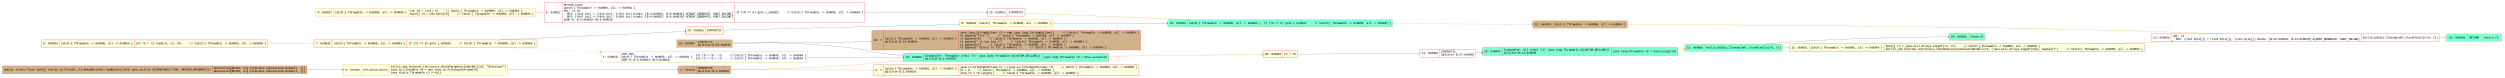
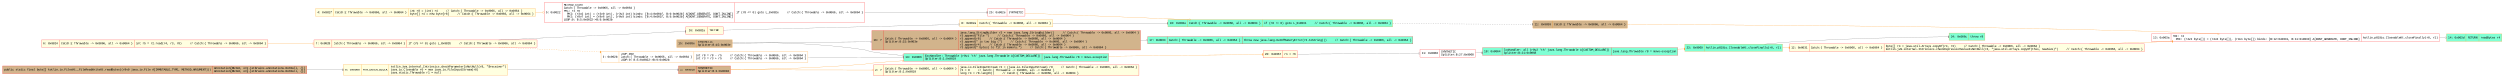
  digraph {
    fontname="Liberation Mono"
    rankdir=LR
    node [color=red fillcolor=lightyellow fontname="Liberation Mono" shape=record style=filled]
    edge [arrowhead=tee color=gray40 fontname="Liberation Mono"]
    n1 [color=darkorange label="{0\:\ 0x0000|MTH_ENTER_BLOCK\l|kotlin.jvm.internal.Intrinsics.checkParameterIsNotNull(r8, \"$receiver\")\ljava.io.Closeable r0 = new java.io.FileInputStream(r8)\ljava.static.Throwable r1 = null\l}"]
    n2 [fillcolor=tan label="{1\:\ 0x0010|SYNTHETIC\lSplitter:B:1:0x0010\l}"]
    n3 [label="{2\:\ ?|Catch:\{ Throwable \-\> 0x0066, all \-\> 0x0064 \}\lSplitter:B:1:0x0010\l|java.io.FileInputStream r2 = (java.io.FileInputStream) r0     \/\/ Catch:\{ Throwable \-\> 0x0066, all \-\> 0x0064 \}\lr3 = 0     \/\/ Catch:\{ Throwable \-\> 0x0066, all \-\> 0x0064 \}\llong r4 = r8.length()     \/\/ Catch:\{ Throwable \-\> 0x0066, all \-\> 0x0064 \}\l}"]
    n4 [fillcolor=aquamarine label="{19\:\ 0x0066|ExcHandler: Throwable (r8v1 'th' java.lang.Throwable A[CUSTOM_DECLARE])\lSplitter:B:1:9x0010\l|java.lang.Throwable r8 = move\-exception\l}"]
    n5 [label="{20\:\ 0x0067|r1 = r6\l}"]
    n6 [color=darkorange label="{4\:\ 0x001f|Catch:\{ Throwable \-\> 0x0066, all \-\> 0x0064 \}\l|int r8 = (int) r4     \/\/ Catch:\{ Throwable \-\> 0x0066, all \-\> 0x0064 \}\lbyte[] r4 = new byte[r8]     \/\/ Catch:\{ Throwable \-\> 0x0066, all \-\> 0x0064 \}\l}"]
    n7 [fillcolor=white label="{5\:\ 0x0022|METHOD_START\lCatch:\{ Throwable \-\> 0x0066, all \-\> 0x0064 \}\lPHI: r3 r8 \l  PHI: (r3v2 int) = (r3v0 int), (r3v3 int) binds: [B:4:0x001f, B:9:0x002b] A[DONT_GENERATE, DONT_INLINE]\l  PHI: (r8v7 int) = (r8v6 int), (r8v9 int) binds: [B:4:0x001f, B:9:0x002b] A[DONT_GENERATE, DONT_INLINE]\lLOOP:0: B:5:0x0022\-\>B:9:0x002b\l|if (r8 \<= 0) goto L_0x002e     \/\/ Catch:\{ Throwable \-\> 0x0066, all \-\> 0x0064 \}\l}"]
    n8 [color=darkorange fillcolor=tan label="{15\:\ 0x003e|SYNTHETIC\lSplitter:B:15:0x003e\l}"]
    n9 [fillcolor=tan label="{16\:\ ?|Catch:\{ Throwable \-\> 0x0066, all \-\> 0x0064 \}\lSplitter:B:15:0x003e\l|java.lang.StringBuilder r3 = new java.lang.StringBuilder()     \/\/ Catch:\{ Throwable \-\> 0x0066, all \-\> 0x0064 \}\lr3.append(\"File \")     \/\/ Catch:\{ Throwable \-\> 0x0066, all \-\> 0x0064 \}\lr3.append(r8)     \/\/ Catch:\{ Throwable \-\> 0x0066, all \-\> 0x0064 \}\lr3.append(\" is too big (\")     \/\/ Catch:\{ Throwable \-\> 0x0066, all \-\> 0x0064 \}\lr3.append(r4)     \/\/ Catch:\{ Throwable \-\> 0x0066, all \-\> 0x0064 \}\lr3.append(\" bytes) to fit in memory.\")     \/\/ Catch:\{ Throwable \-\> 0x0066, all \-\> 0x0064 \}\l}"]
    n10 [fillcolor=white label="{25\:\ 0x002e|SYNTHETIC\l}"]
    n11 [label="{6\:\ 0x0024|Catch:\{ Throwable \-\> 0x0066, all \-\> 0x0064 \}\l|int r5 = r2.read(r4, r3, r8)     \/\/ Catch:\{ Throwable \-\> 0x0066, all \-\> 0x0064 \}\l}"]
    n12 [label="{7\:\ 0x0028|Catch:\{ Throwable \-\> 0x0066, all \-\> 0x0064 \}\l|if (r5 \>= 0) goto L_0x002b     \/\/ Catch:\{ Throwable \-\> 0x0066, all \-\> 0x0064 \}\l}"]
    n13 [color=darkorange fillcolor=aquamarine label="{10\:\ 0x002e|Catch:\{ Throwable \-\> 0x0066, all \-\> 0x0064 \}\l|if (r8 != 0) goto L_0x0031     \/\/ Catch:\{ Throwable \-\> 0x0066, all \-\> 0x0064 \}\l}"]
    n14 [color=darkorange fillcolor=white label="{9\:\ 0x002b|LOOP_END\lCatch:\{ Throwable \-\> 0x0066, all \-\> 0x0064 \}\lLOOP:0: B:5:0x0022\-\>B:9:0x002b\l|int r8 = r8 \- r5     \/\/ Catch:\{ Throwable \-\> 0x0066, all \-\> 0x0064 \}\lint r3 = r3 + r5     \/\/ Catch:\{ Throwable \-\> 0x0066, all \-\> 0x0064 \}\l}"]
-   n15 [label="{26\:\ 0x002a|SYNTHETIC\l}"]
+   n15 [label="{26\:\ 0x002a|INLINE\l}"]
    n16 [color=darkorange label="{8\:\ 0x002a|Catch:\{ Throwable \-\> 0x0066, all \-\> 0x0064 \}\l}"]
    n17 [color=darkorange fillcolor=tan label="{11\:\ 0x0030|Catch:\{ Throwable \-\> 0x0066, all \-\> 0x0064 \}\l}"]
    n18 [fillcolor=white label="{13\:\ 0x003a|PHI: r4 \l  PHI: (r4v2 byte[]) = (r4v3 byte[]), (r4v1 byte[]) binds: [B:12:0x0031, B:11:0x0030] A[DONT_GENERATE, DONT_INLINE]\l|kotlin.p019io.CloseableKt.closeFinally(r0, r1)\l}"]
    n19 [label="{12\:\ 0x0031|Catch:\{ Throwable \-\> 0x0066, all \-\> 0x0064 \}\l|byte[] r4 = java.util.Arrays.copyOf(r4, r3)     \/\/ Catch:\{ Throwable \-\> 0x0066, all \-\> 0x0064 \}\lkotlin.jvm.internal.Intrinsics.checkExpressionValueIsNotNull(r4, \"java.util.Arrays.copyOf(this, newSize)\")     \/\/ Catch:\{ Throwable \-\> 0x0066, all \-\> 0x0064 \}\l}"]
-   n20 [color=darkorange fillcolor=aquamarine label="{14\:\ 0x003d|RETURN\l|return r4\l}"]
+   n20 [color=darkorange fillcolor=aquamarine label="{14\:\ 0x003d|RETURN\l|readBytes r4\l}"]
+   n21 [fillcolor=aquamarine label="{17\:\ 0x0063|Catch:\{ Throwable \-\> 0x0066, all \-\> 0x0064 \}\l|throw new java.lang.OutOfMemoryError(r3.toString())     \/\/ Catch:\{ Throwable \-\> 0x0066, all \-\> 0x0064 \}\l}"]
    n22 [fillcolor=aquamarine label="{18\:\ 0x0064|ExcHandler: all (r8v2 'th' java.lang.Throwable A[CUSTOM_DECLARE])\lSplitter:B:21:0x0068\l|java.lang.Throwable r8 = move\-exception\l}"]
    n23 [color=darkorange fillcolor=aquamarine label="{23\:\ 0x0069|kotlin.p019io.CloseableKt.closeFinally(r0, r1)\l}"]
    n24 [color=darkorange fillcolor=aquamarine label="{24\:\ 0x006c|throw r8\l}"]
    n25 [fillcolor=white label="{21\:\ 0x0068|SYNTHETIC\lSplitter:B:27:0x0068\l}"]
    n26 [fillcolor=tan label="{public static final byte[] kotlin.io.FilesKt__FileReadWriteKt.readBytes((r8v0 java.io.File A[IMMUTABLE_TYPE, METHOD_ARGUMENT]))  | Annotation[BUILD, org.jetbrains.annotations.NotNull, \{\}]\lAnnotation[BUILD, org.jetbrains.annotations.NotNull, \{\}]\l}"]
    n1 -> n2
    n2 -> n3 [arrowhead=odot color=darkorange]
    n2 -> n4 [arrowhead=odot color=darkorange]
    n4 -> n5 [color=darkorange]
    n5 -> n25 [arrowhead=odot]
    n6 -> n7 [arrowhead=odot color=darkorange]
    n7 -> n10
    n8 -> n4 [arrowhead=odot]
    n8 -> n9 [arrowhead=odot]
+   n9 -> n21 [arrowhead=odot]
    n10 -> n13 [arrowhead=odot color=darkorange]
    n11 -> n12 [arrowhead=odot color=darkorange]
    n12 -> n14 [color=darkorange style=dashed]
    n12 -> n15 [style=solid]
    n13 -> n17 [style=dashed]
    n14 -> n4
    n15 -> n16 [arrowhead=odot]
    n16 -> n13
    n17 -> n18 [arrowhead=odot color=darkorange]
    n18 -> n20 [arrowhead=odot]
    n19 -> n18 [color=darkorange]
    n22 -> n23 [color=darkorange]
    n23 -> n19 [color=darkorange]
    n23 -> n24
    n25 -> n22
    n26 -> n1
  }
